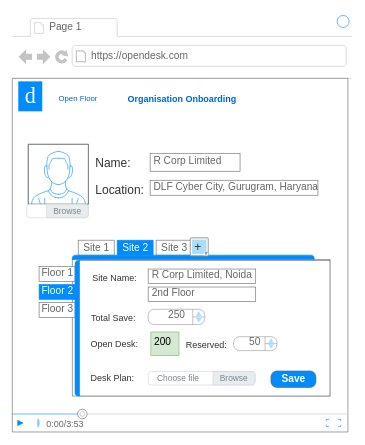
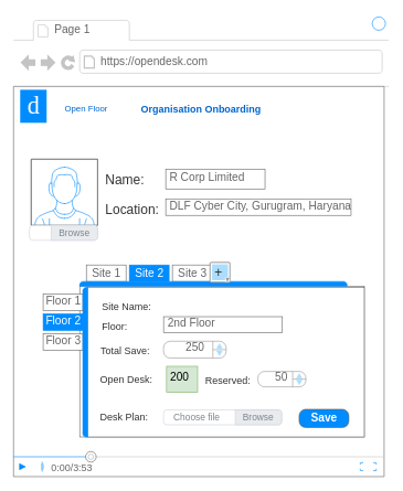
  <mxCell id="0" />
  <mxCell id="1" parent="0" />
  <mxCell id="2" value="" style="strokeWidth=1;shadow=0;dashed=0;align=left;html=1;shape=mxgraph.mockup.containers.browserWindow;rSize=0;strokeColor2=#008cff;strokeColor3=#c4c4c4;mainText=,;recursiveResize=0;strokeColor=#FFFFFF;fontColor=#FFFFFF;" parent="1" vertex="1"><mxGeometry x="20" y="20" width="567" height="700" as="geometry" /></mxCell>
  <mxCell id="3" value="Page 1" style="strokeWidth=1;shadow=0;dashed=0;align=center;html=1;shape=mxgraph.mockup.containers.anchor;fontSize=17;fontColor=#666666;align=left;" parent="2" vertex="1"><mxGeometry x="60" y="12" width="110" height="26" as="geometry" /></mxCell>
  <mxCell id="4" value="https://opendesk.com" style="strokeWidth=1;shadow=0;dashed=0;align=center;html=1;shape=mxgraph.mockup.containers.anchor;rSize=0;fontSize=17;fontColor=#666666;align=left;" parent="2" vertex="1"><mxGeometry x="130" y="60" width="250" height="26" as="geometry" /></mxCell>
  <mxCell id="5" value="" style="verticalLabelPosition=bottom;shadow=0;dashed=0;align=center;html=1;verticalAlign=top;strokeWidth=1;shape=mxgraph.mockup.containers.videoPlayer;strokeColor=#666666;strokeColor2=#008cff;strokeColor3=#c4c4c4;textColor=#666666;fillColor2=#008cff;barHeight=30;barPos=20;" parent="2" vertex="1"><mxGeometry y="110" width="560" height="590" as="geometry" /></mxCell>
  <mxCell id="6" value="Open Floor" style="text;html=1;strokeColor=none;fillColor=none;align=center;verticalAlign=middle;whiteSpace=wrap;rounded=0;fontSize=13;fontColor=#0066CC;" parent="2" vertex="1"><mxGeometry x="60" y="133.5" width="100" height="20" as="geometry" /></mxCell>
  <mxCell id="7" value="d" style="text;html=1;align=center;verticalAlign=middle;resizable=0;points=[];autosize=1;fontSize=37;fontFamily=Tahoma;fillColor=#008CFF;fontColor=#FFFFFF;" parent="2" vertex="1"><mxGeometry x="10" y="115" width="40" height="50" as="geometry" /></mxCell>
  <mxCell id="8" value="&lt;b&gt;&lt;font style=&quot;font-size: 15px&quot;&gt;Organisation Onboarding&lt;/font&gt;&lt;/b&gt;" style="text;html=1;strokeColor=none;fillColor=none;align=center;verticalAlign=middle;whiteSpace=wrap;rounded=0;fontSize=13;fontColor=#0066CC;" parent="2" vertex="1"><mxGeometry x="191" y="133.5" width="185" height="20" as="geometry" /></mxCell>
  <mxCell id="9" value="" style="verticalLabelPosition=bottom;shadow=0;dashed=0;align=center;html=1;verticalAlign=top;strokeWidth=1;shape=mxgraph.mockup.containers.userMale;strokeColor=#666666;strokeColor2=#008cff;" parent="2" vertex="1"><mxGeometry x="27" y="220" width="100" height="100" as="geometry" /></mxCell>
  <mxCell id="10" value="R Corp Limited" style="strokeWidth=1;shadow=0;dashed=0;align=center;html=1;shape=mxgraph.mockup.text.textBox;fontColor=#666666;align=left;fontSize=17;spacingLeft=4;spacingTop=-3;strokeColor=#666666;mainText=" parent="2" vertex="1"><mxGeometry x="230" y="235" width="150" height="30" as="geometry" /></mxCell>
  <mxCell id="11" value="&lt;font style=&quot;font-size: 20px&quot; color=&quot;#333333&quot;&gt;Name:&lt;/font&gt;" style="text;html=1;strokeColor=none;fillColor=none;align=left;verticalAlign=middle;whiteSpace=wrap;rounded=0;fontSize=13;fontColor=#0066CC;" parent="2" vertex="1"><mxGeometry x="137" y="240" width="100" height="20" as="geometry" /></mxCell>
  <mxCell id="12" value="&lt;font style=&quot;font-size: 20px&quot; color=&quot;#333333&quot;&gt;Location:&lt;/font&gt;" style="text;html=1;strokeColor=none;fillColor=none;align=left;verticalAlign=middle;whiteSpace=wrap;rounded=0;fontSize=13;fontColor=#0066CC;" parent="2" vertex="1"><mxGeometry x="137" y="285" width="100" height="20" as="geometry" /></mxCell>
  <mxCell id="13" value="DLF Cyber City, Gurugram, Haryana&amp;nbsp;" style="strokeWidth=1;shadow=0;dashed=0;align=center;html=1;shape=mxgraph.mockup.text.textBox;fontColor=#666666;align=left;fontSize=17;spacingLeft=4;spacingTop=-3;strokeColor=#666666;mainText=" parent="2" vertex="1"><mxGeometry x="230" y="280" width="280" height="25" as="geometry" /></mxCell>
  <mxCell id="14" value="" style="strokeWidth=1;shadow=0;dashed=0;align=center;html=1;shape=mxgraph.mockup.containers.marginRect2;rectMarginTop=32;strokeColor=#666666;gradientColor=none;" parent="2" vertex="1"><mxGeometry x="100" y="380" width="430" height="260" as="geometry" /></mxCell>
  <mxCell id="15" value="Site 1" style="strokeColor=inherit;fillColor=inherit;gradientColor=inherit;strokeWidth=1;shadow=0;dashed=0;align=center;html=1;shape=mxgraph.mockup.containers.rrect;rSize=0;fontSize=17;fontColor=#666666;gradientColor=none;" parent="14" vertex="1"><mxGeometry width="60" height="25" relative="1" as="geometry"><mxPoint x="10" as="offset" /></mxGeometry></mxCell>
  <mxCell id="16" value="Site 2" style="strokeWidth=1;shadow=0;dashed=0;align=center;html=1;shape=mxgraph.mockup.containers.rrect;rSize=0;fontSize=17;fontColor=#ffffff;strokeColor=#008cff;fillColor=#008cff;" parent="14" vertex="1"><mxGeometry width="60" height="25" relative="1" as="geometry"><mxPoint x="75" as="offset" /></mxGeometry></mxCell>
  <mxCell id="17" value="Site 3" style="strokeColor=inherit;fillColor=inherit;gradientColor=inherit;strokeWidth=1;shadow=0;dashed=0;align=center;html=1;shape=mxgraph.mockup.containers.rrect;rSize=0;fontSize=17;fontColor=#666666;gradientColor=none;" parent="14" vertex="1"><mxGeometry width="60" height="25" relative="1" as="geometry"><mxPoint x="140" as="offset" /></mxGeometry></mxCell>
  <mxCell id="18" value="" style="strokeWidth=1;shadow=0;dashed=0;align=center;html=1;shape=mxgraph.mockup.containers.topButton;rSize=5;strokeColor=#008cff;fillColor=#008cff;gradientColor=none;resizeWidth=1;movable=0;deletable=1;" parent="14" vertex="1"><mxGeometry width="403.78" height="7" relative="1" as="geometry"><mxPoint y="25" as="offset" /></mxGeometry></mxCell>
  <mxCell id="19" value="" style="strokeWidth=1;shadow=0;dashed=0;align=left;html=1;shape=mxgraph.mockup.containers.marginRect2;rectMarginLeft=67;strokeColor=#666666;gradientColor=none;" parent="14" vertex="1"><mxGeometry x="-55.29" y="33.91" width="485.29" height="226.09" as="geometry" /></mxCell>
  <mxCell id="20" value="Floor 1" style="strokeColor=inherit;fillColor=inherit;gradientColor=inherit;strokeWidth=1;shadow=0;dashed=0;align=center;html=1;shape=mxgraph.mockup.containers.rrect;rSize=0;fontSize=17;fontColor=#666666;" parent="19" vertex="1"><mxGeometry width="60" height="25" relative="1" as="geometry"><mxPoint y="10" as="offset" /></mxGeometry></mxCell>
  <mxCell id="21" value="Floor 2" style="strokeWidth=1;shadow=0;dashed=0;align=center;html=1;shape=mxgraph.mockup.containers.rrect;rSize=0;fontSize=17;fontColor=#ffffff;strokeColor=#008cff;fillColor=#008cff;" parent="19" vertex="1"><mxGeometry width="60" height="25" relative="1" as="geometry"><mxPoint y="40" as="offset" /></mxGeometry></mxCell>
  <mxCell id="22" value="Floor 3" style="strokeColor=inherit;fillColor=inherit;gradientColor=inherit;strokeWidth=1;shadow=0;dashed=0;align=center;html=1;shape=mxgraph.mockup.containers.rrect;rSize=0;fontSize=17;fontColor=#666666;" parent="19" vertex="1"><mxGeometry width="60" height="25" relative="1" as="geometry"><mxPoint y="70" as="offset" /></mxGeometry></mxCell>
  <mxCell id="23" value="" style="strokeWidth=1;shadow=0;dashed=0;align=center;html=1;shape=mxgraph.mockup.containers.leftButton;rSize=5;strokeColor=#008cff;fillColor=#008cff;resizeHeight=1;movable=0;deletable=0;" parent="19" vertex="1"><mxGeometry width="7" height="226.09" relative="1" as="geometry"><mxPoint x="60" as="offset" /></mxGeometry></mxCell>
  <mxCell id="24" value="Save" style="strokeWidth=1;shadow=0;dashed=0;align=center;html=1;shape=mxgraph.mockup.buttons.button;strokeColor=#666666;fontColor=#ffffff;mainText=;buttonStyle=round;fontSize=17;fontStyle=1;fillColor=#008cff;whiteSpace=wrap;" parent="19" vertex="1"><mxGeometry x="386.829" y="184.243" width="75.12" height="27.61" as="geometry" /></mxCell>
  <mxCell id="25" value="Choose file" style="html=1;shadow=0;dashed=0;shape=mxgraph.bootstrap.rrect;rSize=5;strokeColor=#CED4DA;html=1;whiteSpace=wrap;fillColor=#FFFFFF;fontColor=#7D868C;align=left;spacingLeft=0;spacing=15;fontSize=14;" vertex="1" parent="19"><mxGeometry x="181.992" y="185.11" width="178.415" height="22.609" as="geometry" /></mxCell>
  <mxCell id="26" value="Browse" style="html=1;shadow=0;dashed=0;shape=mxgraph.bootstrap.rightButton;strokeColor=inherit;gradientColor=inherit;fontColor=inherit;fillColor=#E9ECEF;rSize=5;perimeter=none;whiteSpace=wrap;resizeHeight=1;fontSize=14;" vertex="1" parent="25"><mxGeometry x="1" width="70" height="22.609" relative="1" as="geometry"><mxPoint x="-70" as="offset" /></mxGeometry></mxCell>
  <mxCell id="27" value="&lt;font color=&quot;#333333&quot; style=&quot;font-size: 15px&quot;&gt;Desk Plan:&lt;/font&gt;" style="text;html=1;strokeColor=none;fillColor=none;align=left;verticalAlign=middle;whiteSpace=wrap;rounded=0;fontSize=13;fontColor=#0066CC;" vertex="1" parent="19"><mxGeometry x="84.564" y="185.11" width="116.621" height="22.609" as="geometry" /></mxCell>
  <mxCell id="28" value="&lt;font color=&quot;#333333&quot; style=&quot;font-size: 15px&quot;&gt;Open Desk:&lt;/font&gt;" style="text;html=1;strokeColor=none;fillColor=none;align=left;verticalAlign=middle;whiteSpace=wrap;rounded=0;fontSize=13;fontColor=#0066CC;" parent="19" vertex="1"><mxGeometry x="84.56" y="127.72" width="116.621" height="22.609" as="geometry" /></mxCell>
  <mxCell id="29" value="200" style="strokeWidth=1;shadow=0;dashed=0;align=left;html=1;shape=mxgraph.mockup.text.textBox;align=left;fontSize=17;spacingLeft=4;spacingTop=-3;strokeColor=#82b366;mainText=;fillColor=#d5e8d4;" parent="19" vertex="1"><mxGeometry x="186.488" y="119.241" width="46.951" height="39.565" as="geometry" /></mxCell>
  <mxCell id="30" value="&lt;font color=&quot;#333333&quot; style=&quot;font-size: 15px&quot;&gt;Reserved:&lt;/font&gt;" style="text;html=1;strokeColor=none;fillColor=none;align=left;verticalAlign=middle;whiteSpace=wrap;rounded=0;fontSize=13;fontColor=#0066CC;" parent="19" vertex="1"><mxGeometry x="243.559" y="128.376" width="124.194" height="22.609" as="geometry" /></mxCell>
  <mxCell id="31" value="50" style="strokeWidth=1;shadow=0;dashed=0;align=center;html=1;shape=mxgraph.mockup.forms.spinner;strokeColor=#999999;spinLayout=right;spinStyle=normal;adjStyle=triangle;fillColor=#aaddff;fontSize=17;fontColor=#666666;mainText=;html=1;overflow=fill;" parent="19" vertex="1"><mxGeometry x="324.559" y="127.073" width="72.47" height="23.26" as="geometry" /></mxCell>
  <mxCell id="32" value="250" style="strokeWidth=1;shadow=0;dashed=0;align=center;html=1;shape=mxgraph.mockup.forms.spinner;strokeColor=#999999;spinLayout=right;spinStyle=normal;adjStyle=triangle;fillColor=#aaddff;fontSize=17;fontColor=#666666;mainText=;html=1;overflow=fill;" parent="19" vertex="1"><mxGeometry x="181.989" y="81.403" width="94.5" height="25.44" as="geometry" /></mxCell>
  <mxCell id="33" value="&lt;font style=&quot;font-size: 15px&quot; color=&quot;#333333&quot;&gt;Total Save:&lt;/font&gt;" style="text;html=1;strokeColor=none;fillColor=none;align=center;verticalAlign=middle;whiteSpace=wrap;rounded=0;fontSize=13;fontColor=#0066CC;" parent="19" vertex="1"><mxGeometry x="62.289" y="84.236" width="124.194" height="22.609" as="geometry" /></mxCell>
+ <mxCell id="34" value="&lt;font style=&quot;font-size: 15px&quot; color=&quot;#333333&quot;&gt;Floor:&lt;/font&gt;" style="text;html=1;strokeColor=none;fillColor=none;align=left;verticalAlign=middle;whiteSpace=wrap;rounded=0;fontSize=13;fontColor=#0066CC;" vertex="1" parent="19"><mxGeometry x="87.559" y="48.153" width="73.66" height="20" as="geometry" /></mxCell>
  <mxCell id="35" value="&lt;font style=&quot;font-size: 15px&quot; color=&quot;#333333&quot;&gt;Site Name:&lt;/font&gt;" style="text;html=1;strokeColor=none;fillColor=none;align=left;verticalAlign=middle;whiteSpace=wrap;rounded=0;fontSize=13;fontColor=#0066CC;" parent="19" vertex="1"><mxGeometry x="87.559" y="18.153" width="83.66" height="20" as="geometry" /></mxCell>
- <mxCell id="36" value="R Corp Limited, Noida" style="strokeWidth=1;shadow=0;dashed=0;align=center;html=1;shape=mxgraph.mockup.text.textBox;fontColor=#666666;align=left;fontSize=17;spacingLeft=4;spacingTop=-3;strokeColor=#666666;mainText=" parent="19" vertex="1"><mxGeometry x="181.989" y="14.243" width="179.47" height="23.91" as="geometry" /></mxCell>
  <mxCell id="37" value="2nd Floor" style="strokeWidth=1;shadow=0;dashed=0;align=center;html=1;shape=mxgraph.mockup.text.textBox;fontColor=#666666;align=left;fontSize=17;spacingLeft=4;spacingTop=-3;strokeColor=#666666;mainText=" vertex="1" parent="19"><mxGeometry x="181.989" y="44.243" width="179.47" height="23.91" as="geometry" /></mxCell>
  <mxCell id="38" value="" style="verticalLabelPosition=bottom;shadow=0;dashed=0;align=center;html=1;verticalAlign=top;strokeWidth=1;shape=mxgraph.mockup.forms.colorPicker;chosenColor=#aaddff;" parent="2" vertex="1"><mxGeometry x="297" y="376" width="30" height="30" as="geometry" /></mxCell>
  <mxCell id="39" value="&lt;font color=&quot;#333333&quot;&gt;&lt;span style=&quot;font-size: 20px&quot;&gt;&amp;nbsp; +&lt;/span&gt;&lt;/font&gt;" style="text;html=1;strokeColor=none;fillColor=none;align=center;verticalAlign=middle;whiteSpace=wrap;rounded=0;fontSize=13;fontColor=#0066CC;" parent="2" vertex="1"><mxGeometry x="291.45" y="380" width="27.1" height="22" as="geometry" /></mxCell>
  <mxCell id="40" value="" style="html=1;shadow=0;dashed=0;shape=mxgraph.bootstrap.rrect;rSize=5;strokeColor=#CED4DA;html=1;whiteSpace=wrap;fillColor=#FFFFFF;fontColor=#7D868C;align=left;spacingLeft=0;spacing=15;fontSize=14;" vertex="1" parent="2"><mxGeometry x="24" y="320" width="103" height="22.61" as="geometry" /></mxCell>
  <mxCell id="41" value="Browse" style="html=1;shadow=0;dashed=0;shape=mxgraph.bootstrap.rightButton;strokeColor=inherit;gradientColor=inherit;fontColor=inherit;fillColor=#E9ECEF;rSize=5;perimeter=none;whiteSpace=wrap;resizeHeight=1;fontSize=14;" vertex="1" parent="40"><mxGeometry x="1" width="70" height="22.61" relative="1" as="geometry"><mxPoint x="-70" as="offset" /></mxGeometry></mxCell>
